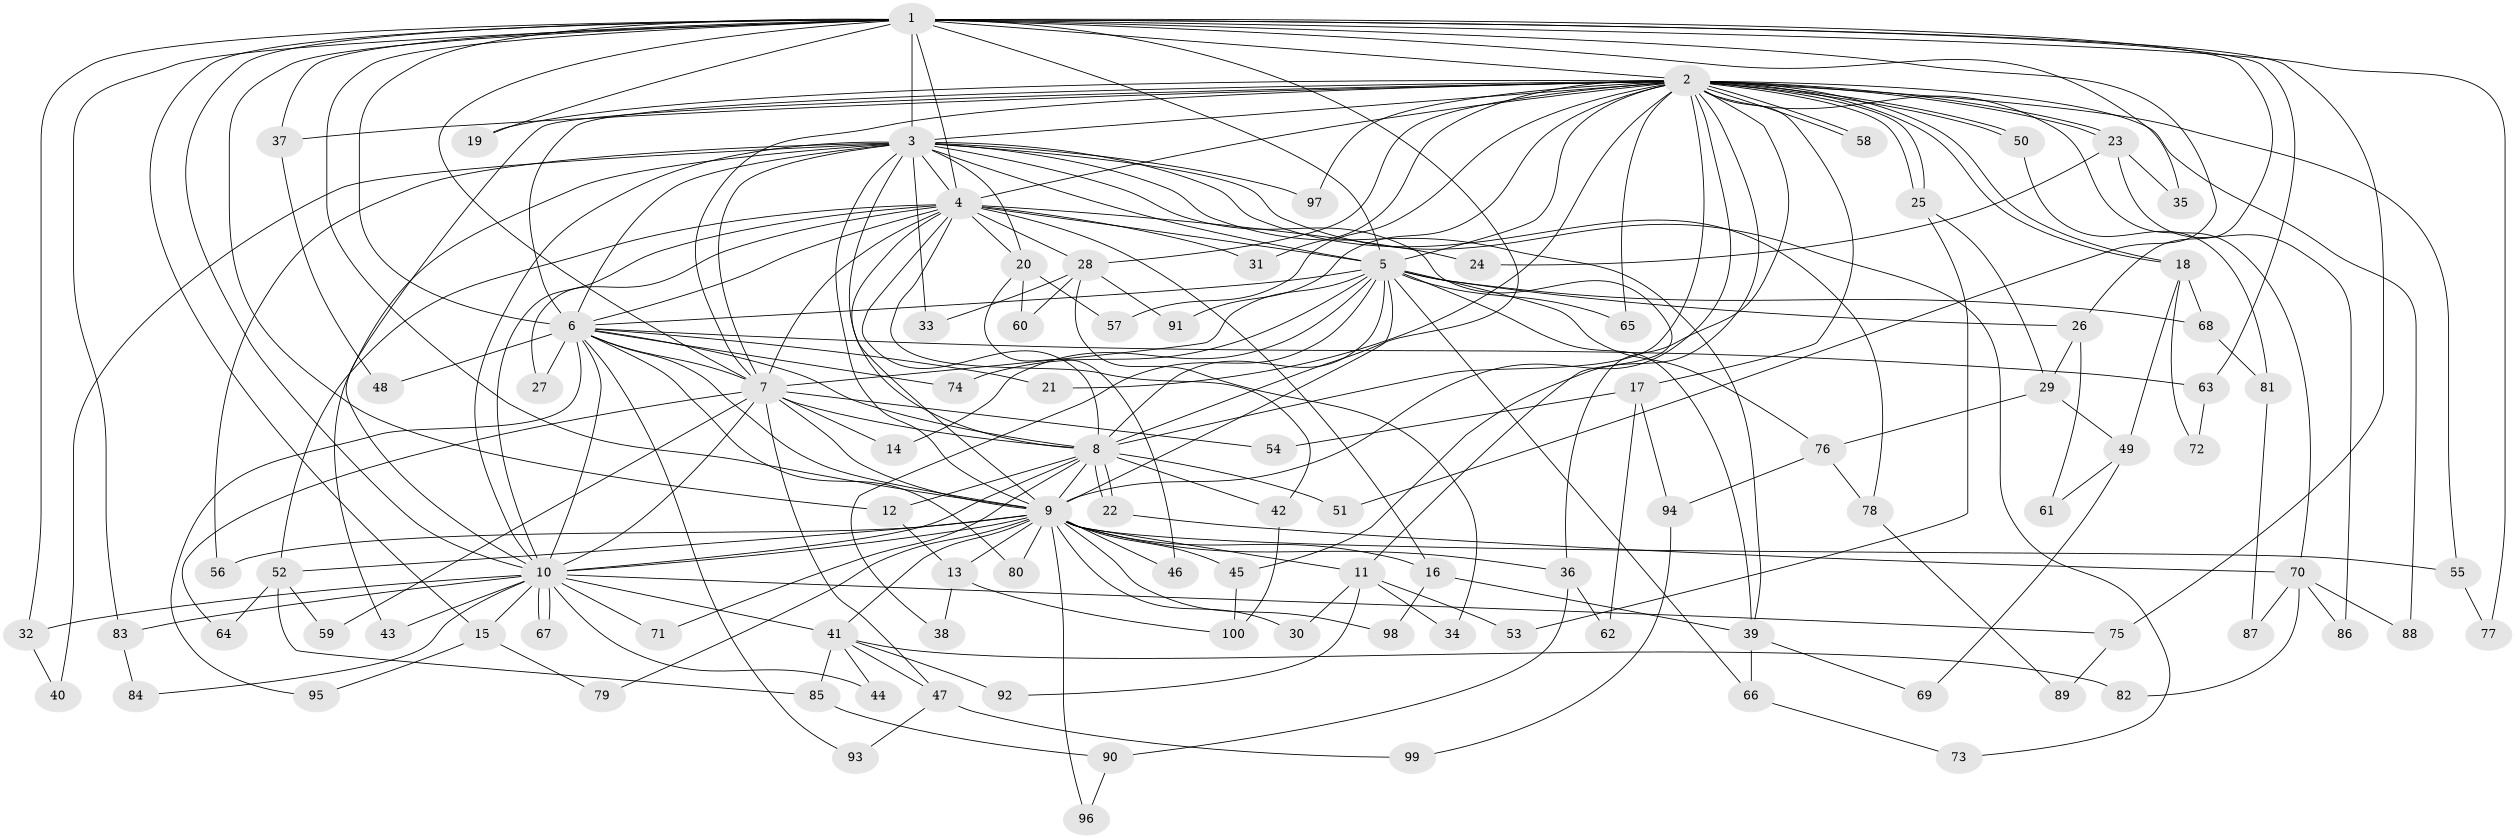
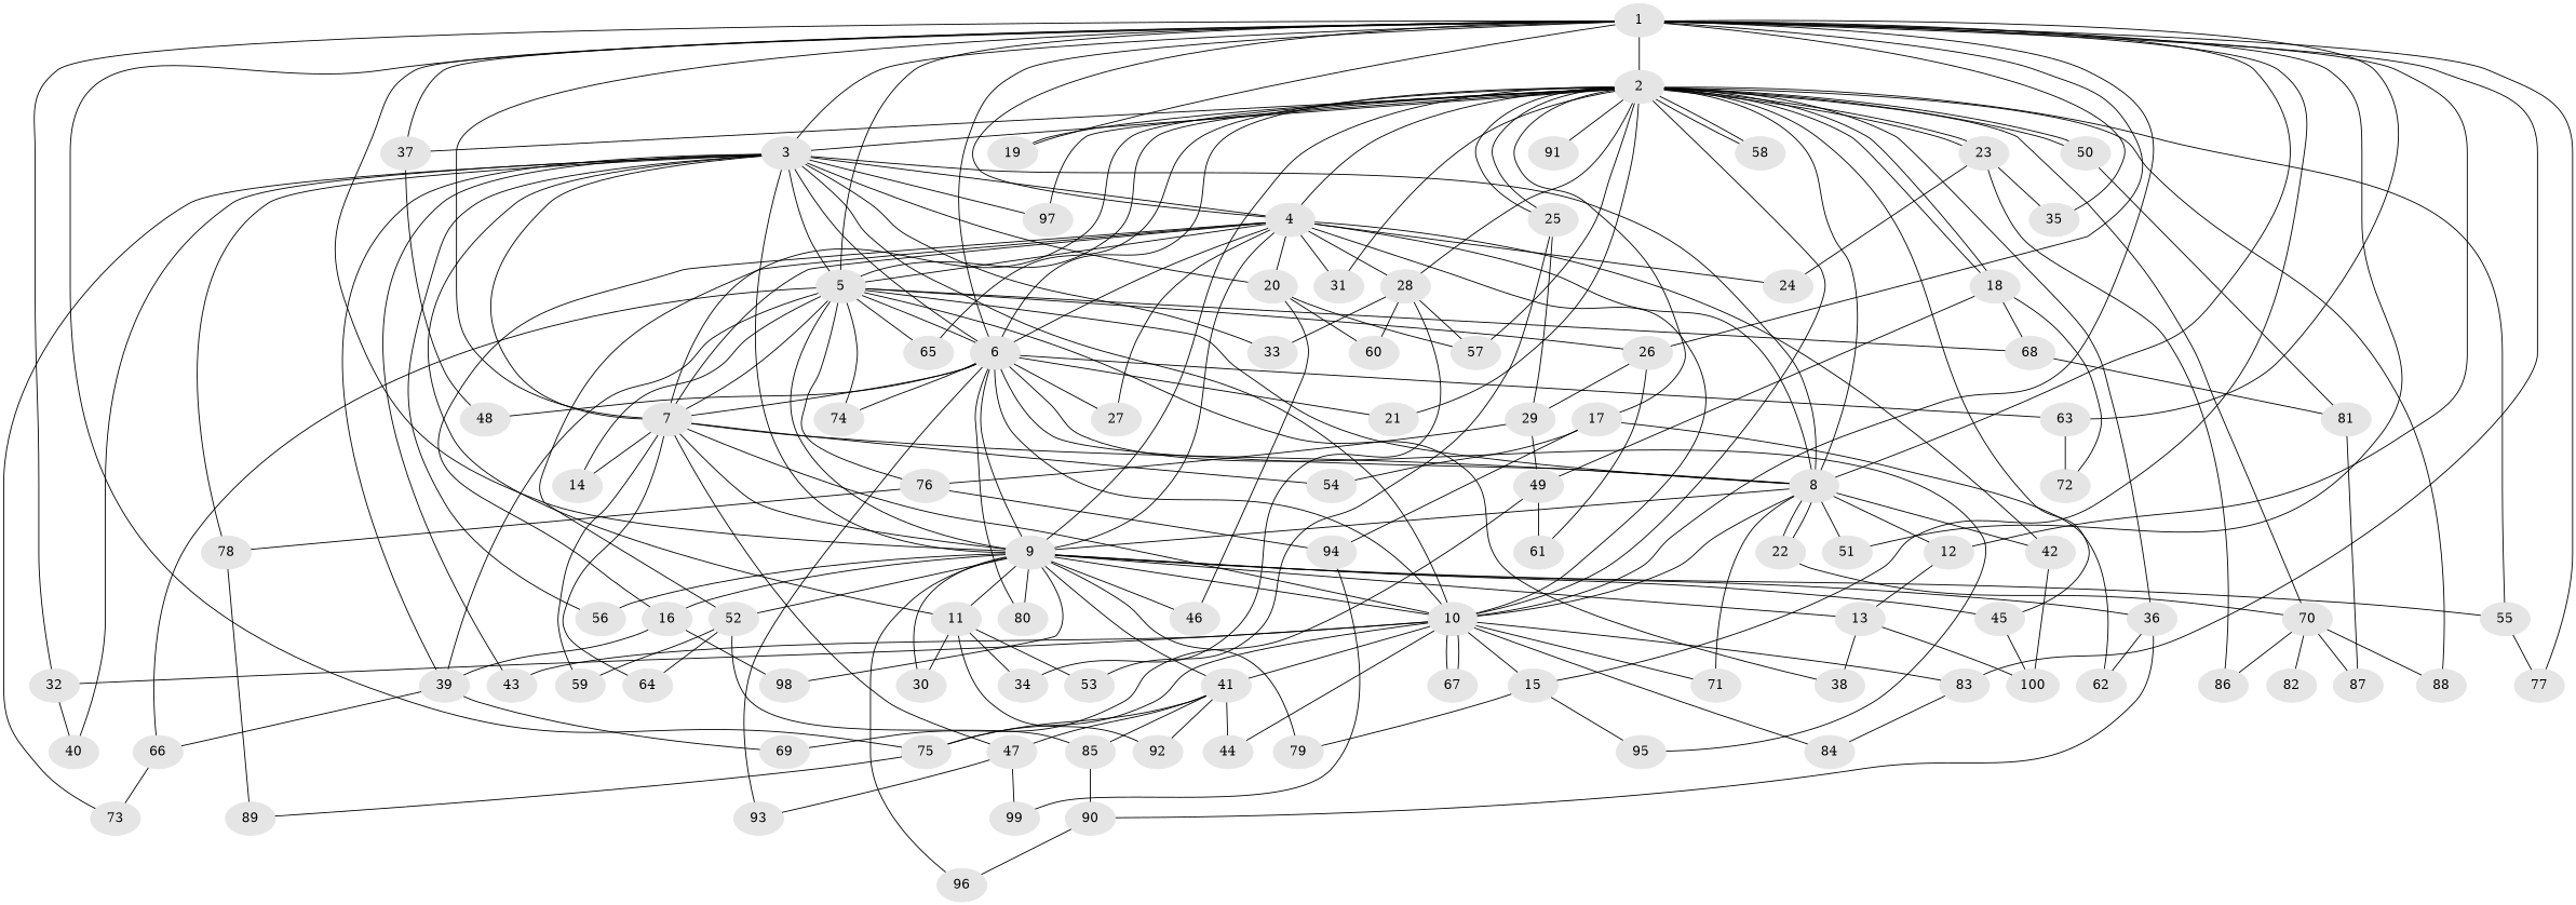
  graph {
    node [color=gray90 style=filled]
    1
    2
    3
    4
    5
    6
    7
    8
    9
    10
    12
    15
    19
    26
    32
    35
    37
    51
    63
    75
    77
    83
    17
    18
    21
    23
    25
    28
    31
    36
    45
    50
    55
    57
    58
    65
    70
    88
    91
    97
    11
    20
    33
    39
    40
    43
    56
    73
    78
    16
    24
    27
    42
    52
    14
    38
    66
    68
    74
    76
    48
    80
    93
    95
    47
    54
    59
    64
    22
    71
    13
    30
    41
    46
    79
    96
    98
    44
    67
    84
    29
    61
    72
    89
    62
    94
    49
    86
    53
    34
    60
    90
    100
    81
    82
    87
    92
    69
    85
    99
    1 -- 2
    1 -- 3
    1 -- 4
    1 -- 5
    1 -- 6
    1 -- 7
    1 -- 8
    1 -- 9
    1 -- 10
    1 -- 12
    1 -- 15
    1 -- 19
    1 -- 26
    1 -- 32
    1 -- 35
    1 -- 37
    1 -- 51
    1 -- 63
    1 -- 75
    1 -- 77
    1 -- 83
    2 -- 3
    2 -- 4
    2 -- 5
    2 -- 6
    2 -- 7
    2 -- 8
    2 -- 9
    2 -- 10
    2 -- 19
    2 -- 37
    2 -- 17
    2 -- 18
    2 -- 18
    2 -- 21
    2 -- 23
    2 -- 23
    2 -- 25
    2 -- 25
    2 -- 28
    2 -- 31
    2 -- 36
    2 -- 45
    2 -- 50
    2 -- 50
    2 -- 55
    2 -- 57
    2 -- 58
    2 -- 58
    2 -- 65
    2 -- 70
    2 -- 88
    2 -- 91
    2 -- 97
    3 -- 4
    3 -- 5
    3 -- 6
    3 -- 7
    3 -- 8
    3 -- 9
    3 -- 10
    3 -- 97
    3 -- 11
    3 -- 20
    3 -- 33
    3 -- 39
    3 -- 40
    3 -- 43
    3 -- 56
    3 -- 73
    3 -- 78
    4 -- 5
    4 -- 6
    4 -- 7
    4 -- 8
    4 -- 9
    4 -- 10
    4 -- 28
    4 -- 31
    4 -- 20
    4 -- 16
    4 -- 24
    4 -- 27
    4 -- 42
    4 -- 52
    5 -- 6
    5 -- 7
    5 -- 8
    5 -- 9
    5 -- 26
    5 -- 65
    5 -- 39
    5 -- 14
    5 -- 38
    5 -- 66
    5 -- 68
    5 -- 74
    5 -- 76
    6 -- 7
    6 -- 8
    6 -- 9
    6 -- 10
    6 -- 63
    6 -- 21
    6 -- 27
    6 -- 74
    6 -- 48
    6 -- 80
    6 -- 93
    6 -- 95
    7 -- 8
    7 -- 9
    7 -- 10
    7 -- 14
    7 -- 47
    7 -- 54
    7 -- 59
    7 -- 64
    8 -- 9
    8 -- 10
    8 -- 12
    8 -- 51
    8 -- 42
    8 -- 22
    8 -- 22
    8 -- 71
    9 -- 10
    9 -- 36
    9 -- 45
    9 -- 55
    9 -- 11
    9 -- 56
    9 -- 16
    9 -- 52
    9 -- 80
    9 -- 13
    9 -- 30
    9 -- 41
    9 -- 46
    9 -- 79
    9 -- 96
    9 -- 98
    10 -- 15
    10 -- 32
    10 -- 75
    10 -- 83
    10 -- 43
    10 -- 71
    10 -- 41
    10 -- 44
    10 -- 67
    10 -- 67
    10 -- 84
    12 -- 13
    15 -- 95
    15 -- 79
    26 -- 29
    26 -- 61
    32 -- 40
    37 -- 48
    63 -- 72
    75 -- 89
    83 -- 84
    17 -- 54
    17 -- 62
    17 -- 94
    18 -- 68
    18 -- 72
    18 -- 49
    23 -- 35
    23 -- 24
    23 -- 86
    25 -- 29
    25 -- 53
-   28 -- 91
+   28 -- 57
    28 -- 33
    28 -- 34
    28 -- 60
    36 -- 62
    36 -- 90
    45 -- 100
    50 -- 81
    55 -- 77
    70 -- 88
    70 -- 86
    70 -- 82
    70 -- 87
    11 -- 30
    11 -- 53
    11 -- 34
    11 -- 92
    20 -- 57
    20 -- 46
    20 -- 60
    39 -- 66
    39 -- 69
    78 -- 89
    16 -- 39
    16 -- 98
    42 -- 100
    52 -- 59
    52 -- 64
    52 -- 85
    66 -- 73
    68 -- 81
    76 -- 78
    76 -- 94
    47 -- 93
    47 -- 99
    22 -- 70
    13 -- 38
    13 -- 100
    41 -- 47
    41 -- 44
-   41 -- 82
+   41 -- 75
    41 -- 92
    41 -- 85
    29 -- 76
    29 -- 49
    94 -- 99
    49 -- 61
    49 -- 69
    90 -- 96
    81 -- 87
    85 -- 90
  }
